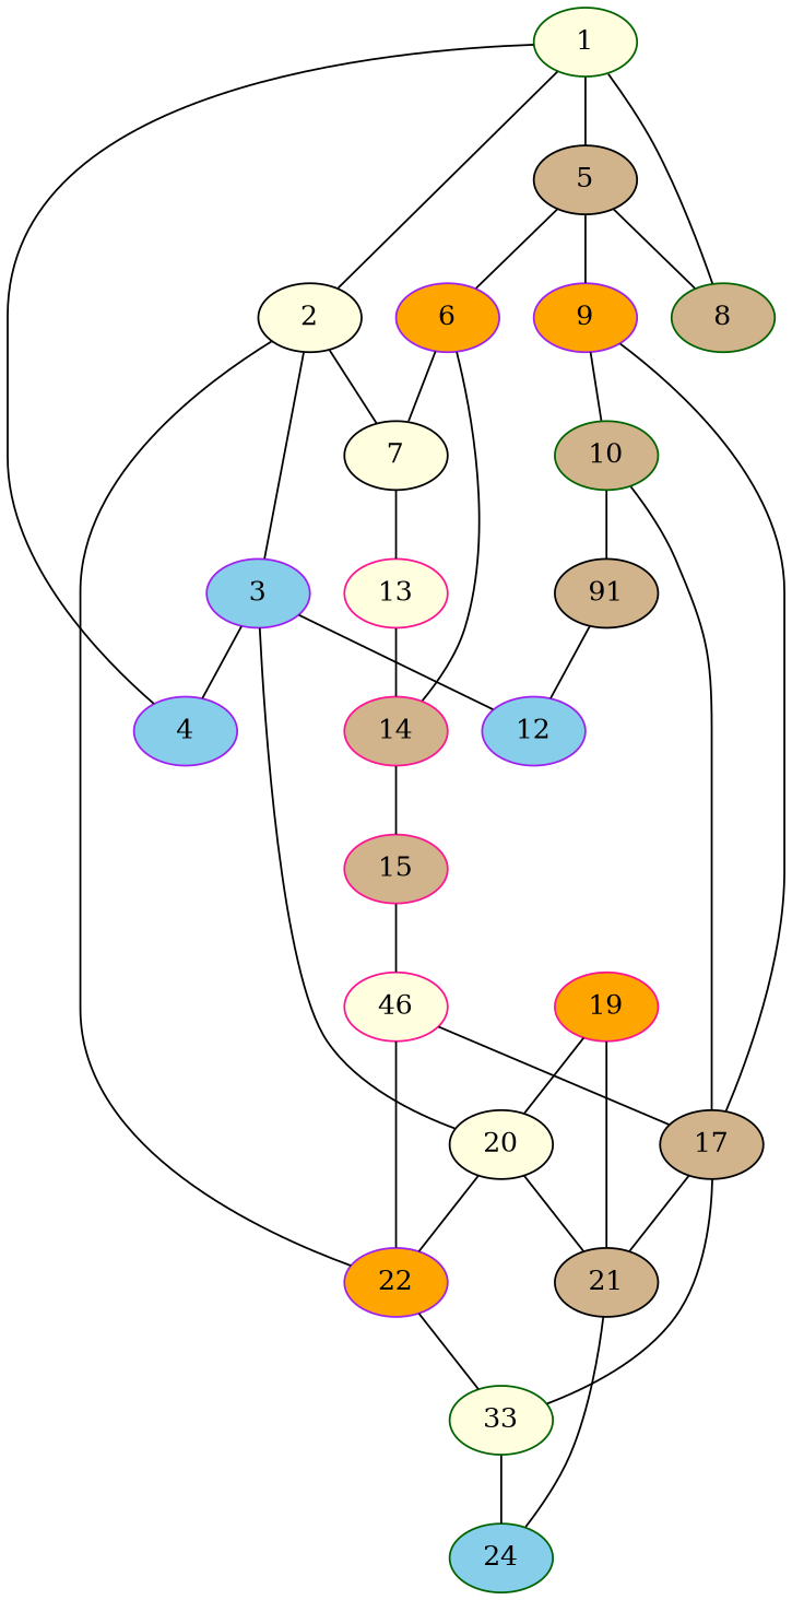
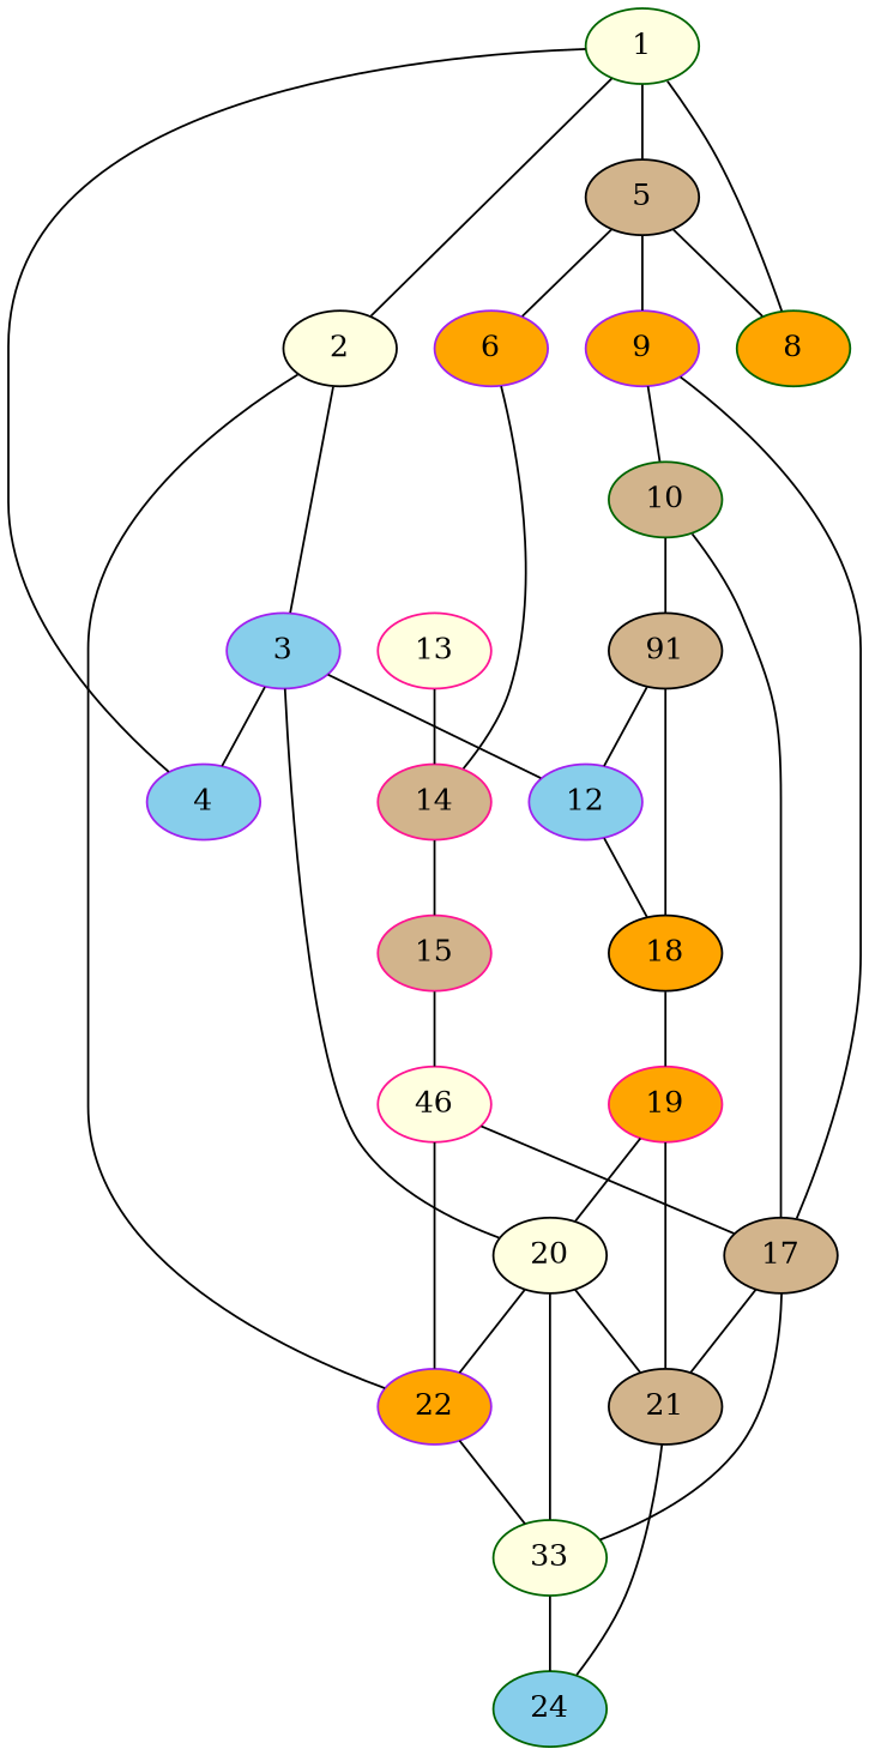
  graph {
    node [color=black fillcolor=lightyellow style=filled]
    edge [weight=1.0]
    1 [color=darkgreen]
    2
    4 [color=purple fillcolor=skyblue]
    5 [fillcolor=tan]
-   8 [color=darkgreen fillcolor=tan]
+   8 [color=darkgreen fillcolor=orange]
    3 [color=purple fillcolor=skyblue]
-   7
    22 [color=purple fillcolor=orange]
    6 [color=purple fillcolor=orange]
    9 [color=purple fillcolor=orange]
    12 [color=purple fillcolor=skyblue]
    20
    13 [color=deeppink]
    n14 [color=darkgreen label=33]
+   18 [fillcolor=orange]
    21 [fillcolor=tan]
    14 [color=deeppink fillcolor=tan]
    10 [color=darkgreen fillcolor=tan]
    17 [fillcolor=tan]
    15 [color=deeppink fillcolor=tan]
    n21 [fillcolor=tan label=91]
    19 [color=deeppink fillcolor=orange]
    n23 [color=deeppink label=46]
    24 [color=darkgreen fillcolor=skyblue]
    1 -- 2
    1 -- 4
    1 -- 5
    1 -- 8 [weight=2.0]
    2 -- 3
-   2 -- 7 [weight=2.0]
    2 -- 22
    5 -- 8
    5 -- 6 [weight=2.0]
    5 -- 9 [weight=2.0]
    3 -- 4 [weight=3.0]
    3 -- 12 [weight=2.0]
    3 -- 20
-   7 -- 13 [weight=2.0]
    22 -- n14
-   6 -- 7 [weight=2.0]
    6 -- 14
    9 -- 10
    9 -- 17
+   12 -- 18
    20 -- 22
+   20 -- n14 [weight=2.0]
    20 -- 21
    13 -- 14 [weight=2.0]
    n14 -- 24 [weight=2.0]
+   18 -- 19 [weight=2.0]
    21 -- 24
    14 -- 15 [weight=2.0]
    10 -- 17
    10 -- n21 [weight=2.0]
    17 -- n14
    17 -- 21
    15 -- n23 [weight=2.0]
    n21 -- 12 [weight=2.0]
+   n21 -- 18 [weight=2.0]
    19 -- 20
    19 -- 21 [weight=2.0]
    n23 -- 22 [weight=2.0]
    n23 -- 17 [weight=2.0]
  }
